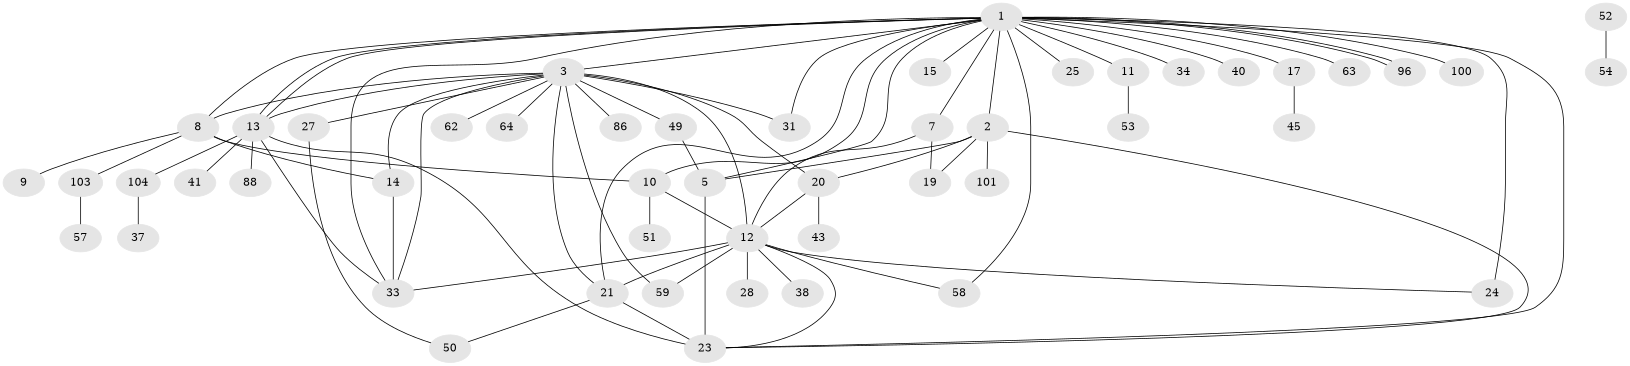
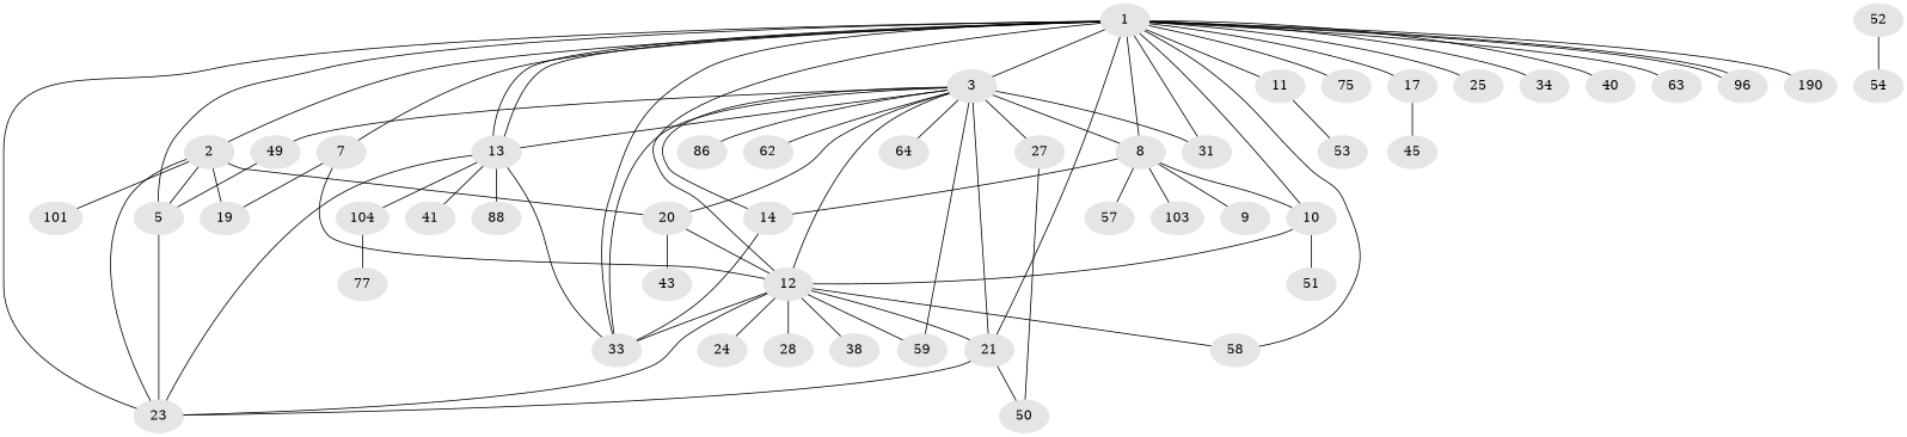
  graph {
    node [color=gray90 style=filled]
    1
    2
    3 [super="+29+6+80+97+93+4"]
    5
    7 [super="+55"]
    8 [super="+56+78"]
    10 [super="+72"]
    11
    12 [super="+16+67+75+94+91+26+18"]
    13
-   15
+   15 [label=75]
    17
    21 [super="+73+65"]
    23 [super="+35+71"]
    25 [super="+81"]
    33 [super="+92"]
    34
    40
    58
    63 [super="+66"]
    96
-   100
+   100 [label=190]
    31
    19
    20 [super="+30"]
    101
    14
    27 [super="+47+83"]
    n29 [label=86]
    49
    59
    62
    64
    9
    57
    103
    51
    53 [super="+70+61"]
    24
    28
    38
    41
    88
    104
    45
    50 [super="+84"]
    43
    54 [super="+99+90"]
    52
-   37
+   37 [label=77]
    1 -- 2
    1 -- 3 [weight=3]
    1 -- 5
    1 -- 7
    1 -- 8
    1 -- 10
    1 -- 11
-   1 -- 24 [weight=2]
+   1 -- 12 [weight=2]
    1 -- 13
    1 -- 13
    1 -- 15
    1 -- 17
    1 -- 21
    1 -- 23
    1 -- 25
    1 -- 33
    1 -- 34
    1 -- 40
    1 -- 58
    1 -- 63
    1 -- 96
    1 -- 96
    1 -- 100
    1 -- 31
    2 -- 5
    2 -- 23
    2 -- 19
    2 -- 20
    2 -- 101
    3 -- 8 [weight=2]
    3 -- 12 [weight=2]
    3 -- 13
    3 -- 21
    3 -- 33
    3 -- 31 [weight=2]
    3 -- 20
    3 -- 14
    3 -- 27 [weight=3]
    3 -- n29
    3 -- 49
    3 -- 59
    3 -- 62
    3 -- 64
    5 -- 23 [weight=2]
    7 -- 12
    7 -- 19
    8 -- 10
    8 -- 14
    8 -- 9
-   103 -- 57
+   8 -- 57
    8 -- 103
    10 -- 12
    10 -- 51
    11 -- 53
    12 -- 21
    12 -- 23
    12 -- 33
    12 -- 58
    12 -- 59
    12 -- 24
    12 -- 28
    12 -- 38
    13 -- 23
    13 -- 33
    13 -- 41
    13 -- 88
    13 -- 104
    17 -- 45
    21 -- 23
    21 -- 50
    20 -- 12
    20 -- 43
    14 -- 33
    27 -- 50
    49 -- 5
    104 -- 37
    52 -- 54
  }
